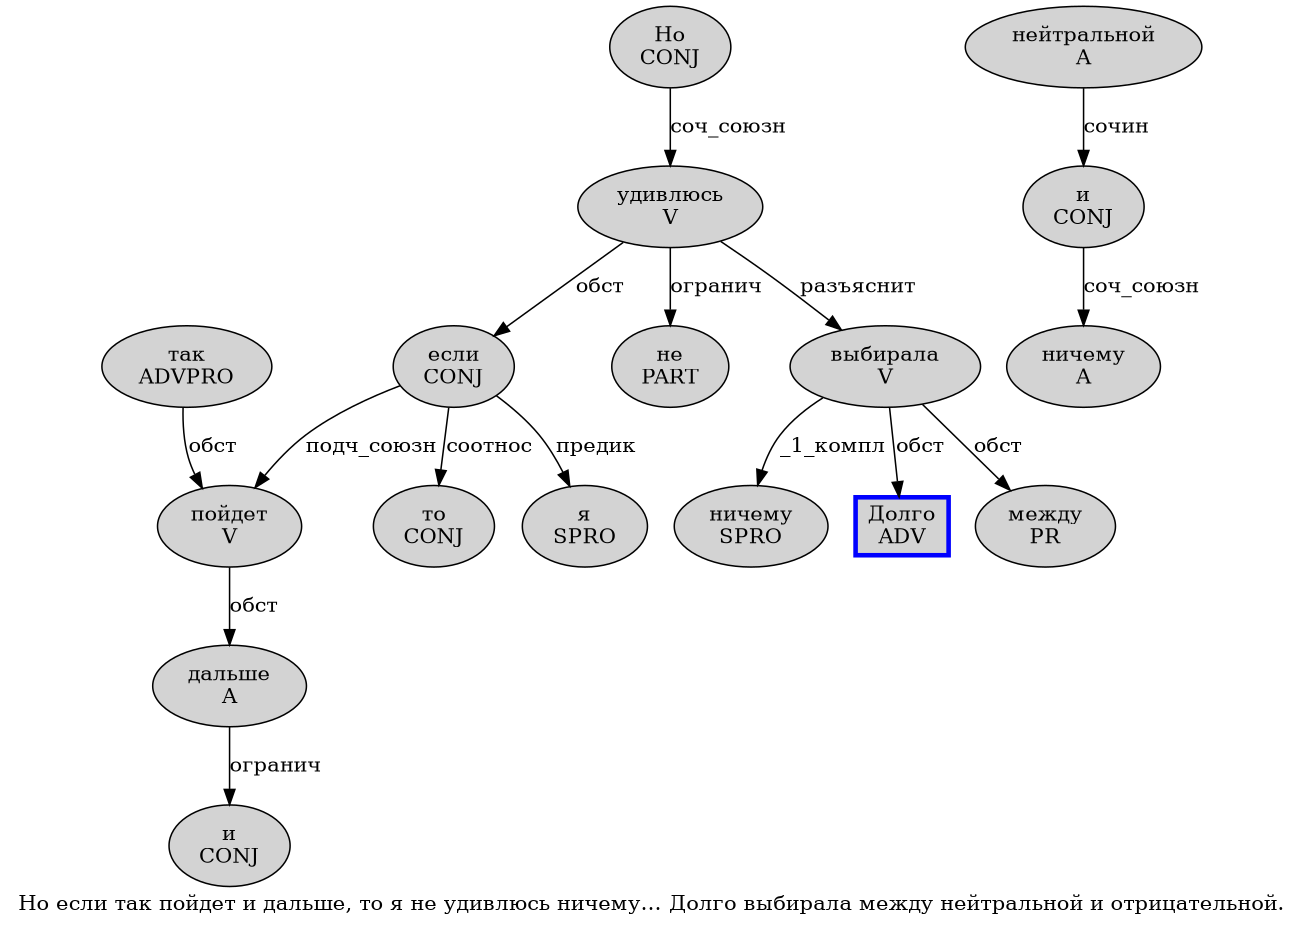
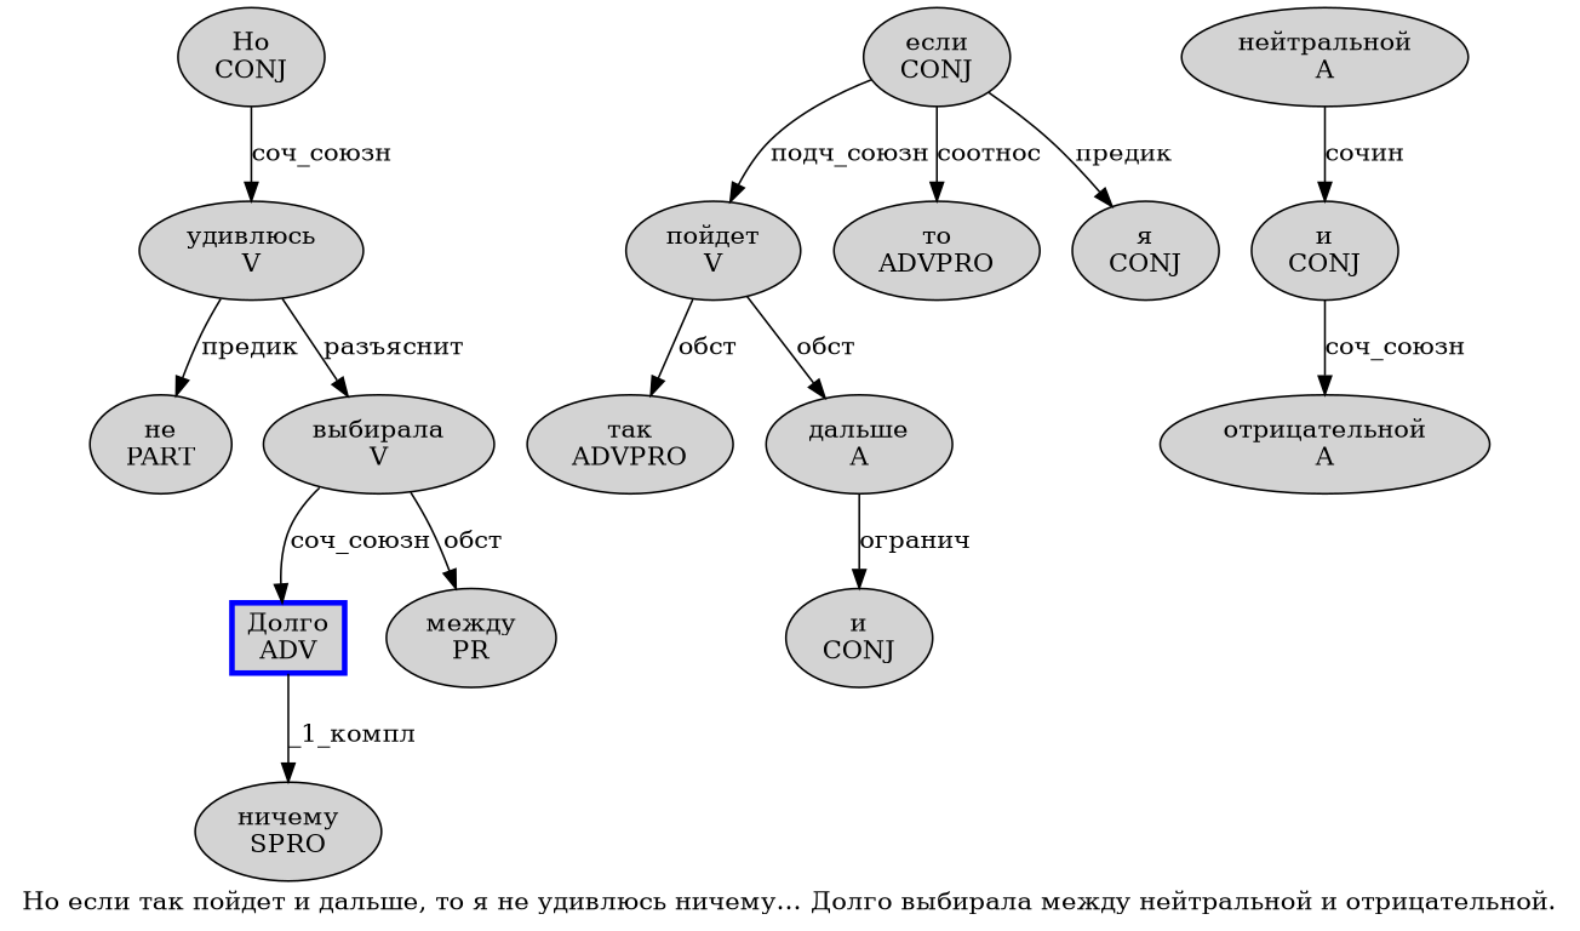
  digraph {
    label="Но если так пойдет и дальше, то я не удивлюсь ничему… Долго выбирала между нейтральной и отрицательной."
    node [fillcolor=lightgray penwidth=1 shape=ellipse style=filled]
    n1 [label="Но\nCONJ"]
    n2 [label="удивлюсь\nV"]
    n3 [label="если\nCONJ"]
    n4 [label="не\nPART"]
    n5 [label="выбирала\nV"]
    n6 [label="пойдет\nV"]
-   n7 [label="то\nCONJ"]
-   n8 [label="я\nSPRO"]
+   n7 [label="то\nADVPRO"]
+   n8 [label="я\nCONJ"]
    n9 [label="так\nADVPRO"]
    n10 [label="дальше\nA"]
    n11 [label="и\nCONJ"]
    n12 [label="ничему\nSPRO"]
    n13 [color=blue label="Долго\nADV" penwidth=3 shape=box]
    n14 [label="между\nPR"]
    n15 [label="нейтральной\nA"]
    n16 [label="и\nCONJ"]
-   n17 [label="ничему\nA"]
+   n17 [label="отрицательной\nA"]
    n1 -> n2 [label="соч_союзн"]
-   n2 -> n3 [label="обст"]
-   n2 -> n4 [label="огранич"]
+   n2 -> n4 [label="предик"]
    n2 -> n5 [label="разъяснит"]
    n3 -> n6 [label="подч_союзн"]
    n3 -> n7 [label="соотнос"]
    n3 -> n8 [label="предик"]
-   n5 -> n12 [label="_1_компл"]
-   n5 -> n13 [label="обст"]
+   n13 -> n12 [label="_1_компл"]
+   n5 -> n13 [label="соч_союзн"]
    n5 -> n14 [label="обст"]
-   n9 -> n6 [label="обст"]
+   n6 -> n9 [label="обст"]
    n6 -> n10 [label="обст"]
    n10 -> n11 [label="огранич"]
    n15 -> n16 [label="сочин"]
    n16 -> n17 [label="соч_союзн"]
  }
